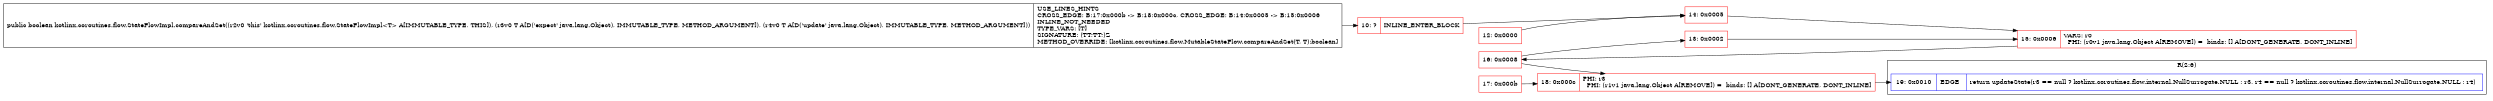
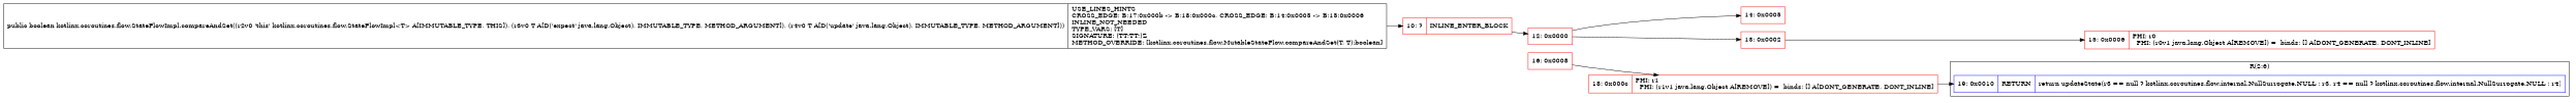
  digraph {
    rankdir=LR
    node [color=red shape=record]
-   n1 [color=blue label="{19\:\ 0x0010|EDGE\l|return updateState(r3 == null ? kotlinx.coroutines.flow.internal.NullSurrogate.NULL : r3, r4 == null ? kotlinx.coroutines.flow.internal.NullSurrogate.NULL : r4)\l}"]
+   n1 [color=blue label="{19\:\ 0x0010|RETURN\l|return updateState(r3 == null ? kotlinx.coroutines.flow.internal.NullSurrogate.NULL : r3, r4 == null ? kotlinx.coroutines.flow.internal.NullSurrogate.NULL : r4)\l}"]
    n2 [label="{10\:\ ?|INLINE_ENTER_BLOCK\l}"]
    n3 [label="{12\:\ 0x0000}"]
    n4 [label="{13\:\ 0x0002}"]
    n5 [label="{14\:\ 0x0005}"]
-   n6 [label="{15\:\ 0x0006|VARS: r0 \l  PHI: (r0v1 java.lang.Object A[REMOVE]) =  binds: [] A[DONT_GENERATE, DONT_INLINE]\l}"]
+   n6 [label="{15\:\ 0x0006|PHI: r0 \l  PHI: (r0v1 java.lang.Object A[REMOVE]) =  binds: [] A[DONT_GENERATE, DONT_INLINE]\l}"]
    n7 [label="{16\:\ 0x0008}"]
-   n8 [label="{18\:\ 0x000c|PHI: r3 \l  PHI: (r1v1 java.lang.Object A[REMOVE]) =  binds: [] A[DONT_GENERATE, DONT_INLINE]\l}"]
-   n9 [label="{17\:\ 0x000b}"]
+   n8 [label="{18\:\ 0x000c|PHI: r1 \l  PHI: (r1v1 java.lang.Object A[REMOVE]) =  binds: [] A[DONT_GENERATE, DONT_INLINE]\l}"]
    n10 [label="{public boolean kotlinx.coroutines.flow.StateFlowImpl.compareAndSet((r2v0 'this' kotlinx.coroutines.flow.StateFlowImpl\<T\> A[IMMUTABLE_TYPE, THIS]), (r3v0 T A[D('expect' java.lang.Object), IMMUTABLE_TYPE, METHOD_ARGUMENT]), (r4v0 T A[D('update' java.lang.Object), IMMUTABLE_TYPE, METHOD_ARGUMENT]))  | USE_LINES_HINTS\lCROSS_EDGE: B:17:0x000b \-\> B:18:0x000c, CROSS_EDGE: B:14:0x0005 \-\> B:15:0x0006\lINLINE_NOT_NEEDED\lTYPE_VARS: [T]\lSIGNATURE: (TT;TT;)Z\lMETHOD_OVERRIDE: [kotlinx.coroutines.flow.MutableStateFlow.compareAndSet(T, T):boolean]\l}" color=""]
    subgraph cluster_1 {
      label="R(2:6)"
      n1
    }
-   n2 -> n5
-   n7 -> n4
+   n2 -> n3
+   n3 -> n4
    n3 -> n5
    n4 -> n6
-   n5 -> n6
-   n6 -> n7
    n7 -> n8
    n8 -> n1
-   n9 -> n8
    n10 -> n2
  }
